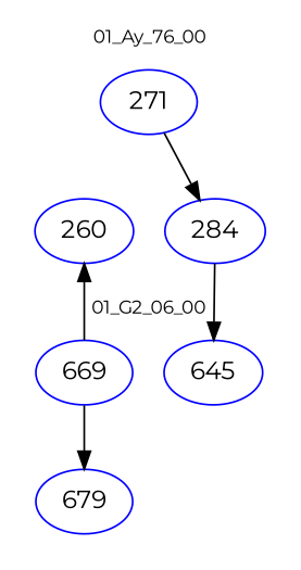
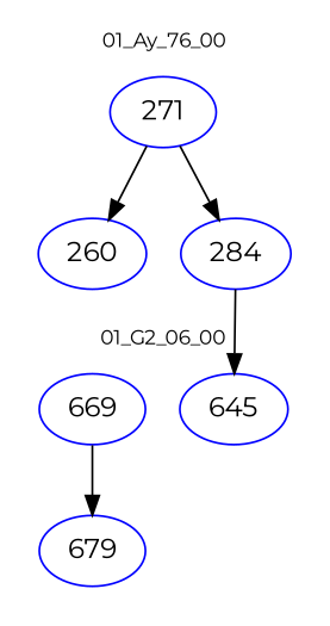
  digraph {
    fontname=Montserrat
    node [color=blue fontname=Montserrat]
    edge [color=black fontname=Montserrat]
    n1 [label=271]
    n2 [label=260]
    n3 [label=284]
    n4 [label=669]
    n5 [label=645]
    n6 [label=679]
    subgraph cluster_1 {
      color=white
      fontsize=10
      label="01_Ay_76_00"
      n1
      n2
      n3
    }
    subgraph cluster_2 {
      color=white
      fontsize=10
      label="01_G2_06_00"
      n4
      n5
      n6
    }
-   n4 -> n2
+   n1 -> n2
    n1 -> n3
    n3 -> n5
    n4 -> n6
  }
